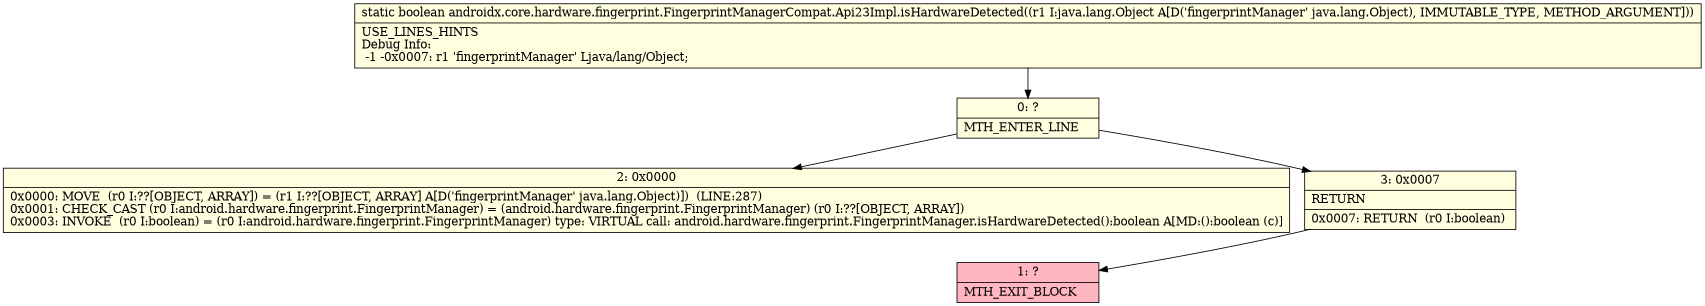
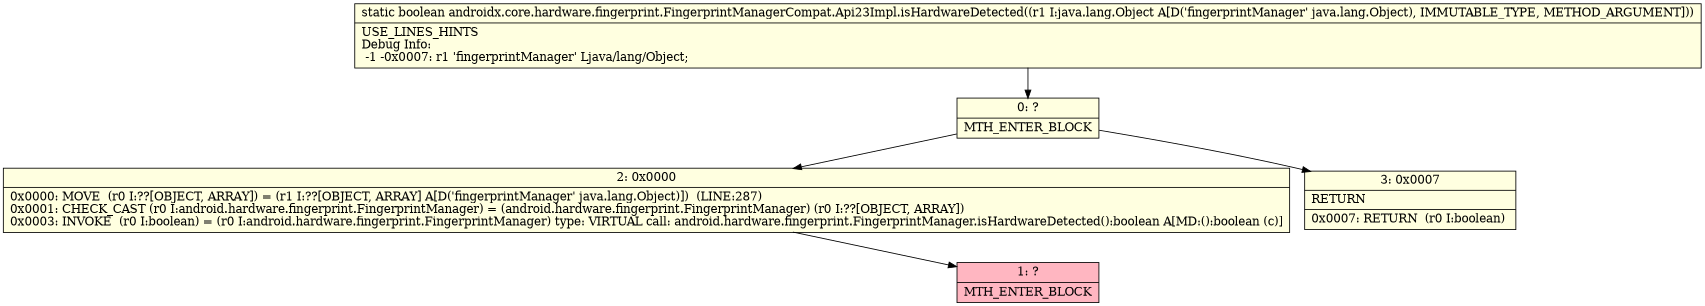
  digraph {
    node [fillcolor=lightyellow shape=record style=filled]
-   n1 [label="{0\:\ ?|MTH_ENTER_LINE\l}"]
+   n1 [label="{0\:\ ?|MTH_ENTER_BLOCK\l}"]
    n2 [label="{2\:\ 0x0000|0x0000: MOVE  (r0 I:??[OBJECT, ARRAY]) = (r1 I:??[OBJECT, ARRAY] A[D('fingerprintManager' java.lang.Object)])  (LINE:287)\l0x0001: CHECK_CAST (r0 I:android.hardware.fingerprint.FingerprintManager) = (android.hardware.fingerprint.FingerprintManager) (r0 I:??[OBJECT, ARRAY]) \l0x0003: INVOKE  (r0 I:boolean) = (r0 I:android.hardware.fingerprint.FingerprintManager) type: VIRTUAL call: android.hardware.fingerprint.FingerprintManager.isHardwareDetected():boolean A[MD:():boolean (c)]\l}"]
    n3 [label="{3\:\ 0x0007|RETURN\l|0x0007: RETURN  (r0 I:boolean) \l}"]
-   n4 [fillcolor=lightpink label="{1\:\ ?|MTH_EXIT_BLOCK\l}"]
+   n4 [fillcolor=lightpink label="{1\:\ ?|MTH_ENTER_BLOCK\l}"]
    n5 [label="{static boolean androidx.core.hardware.fingerprint.FingerprintManagerCompat.Api23Impl.isHardwareDetected((r1 I:java.lang.Object A[D('fingerprintManager' java.lang.Object), IMMUTABLE_TYPE, METHOD_ARGUMENT]))  | USE_LINES_HINTS\lDebug Info:\l  \-1 \-0x0007: r1 'fingerprintManager' Ljava\/lang\/Object;\l}"]
    n1 -> n2
    n1 -> n3
-   n3 -> n4
+   n2 -> n4
    n5 -> n1
  }
